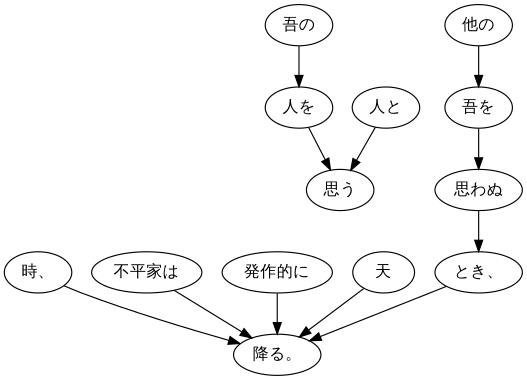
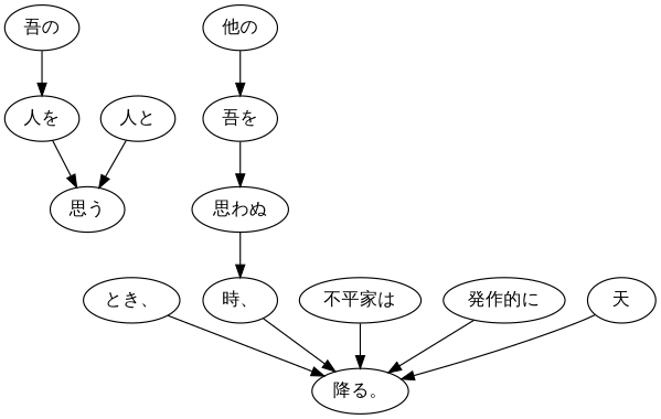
  digraph {
    n1 [label="吾の"]
    n2 [label="人を"]
    n3 [label="思う"]
    n4 [label="人と"]
    n5 [label="とき、"]
    n6 [label="降る。"]
    n7 [label="他の"]
    n8 [label="吾を"]
    n9 [label="思わぬ"]
    n10 [label="時、"]
    n11 [label="不平家は"]
    n12 [label="発作的に"]
    n13 [label="天"]
    n1 -> n2
    n2 -> n3
    n4 -> n3
    n5 -> n6
    n7 -> n8
    n8 -> n9
-   n9 -> n5
+   n9 -> n10
    n10 -> n6
    n11 -> n6
    n12 -> n6
    n13 -> n6
  }
